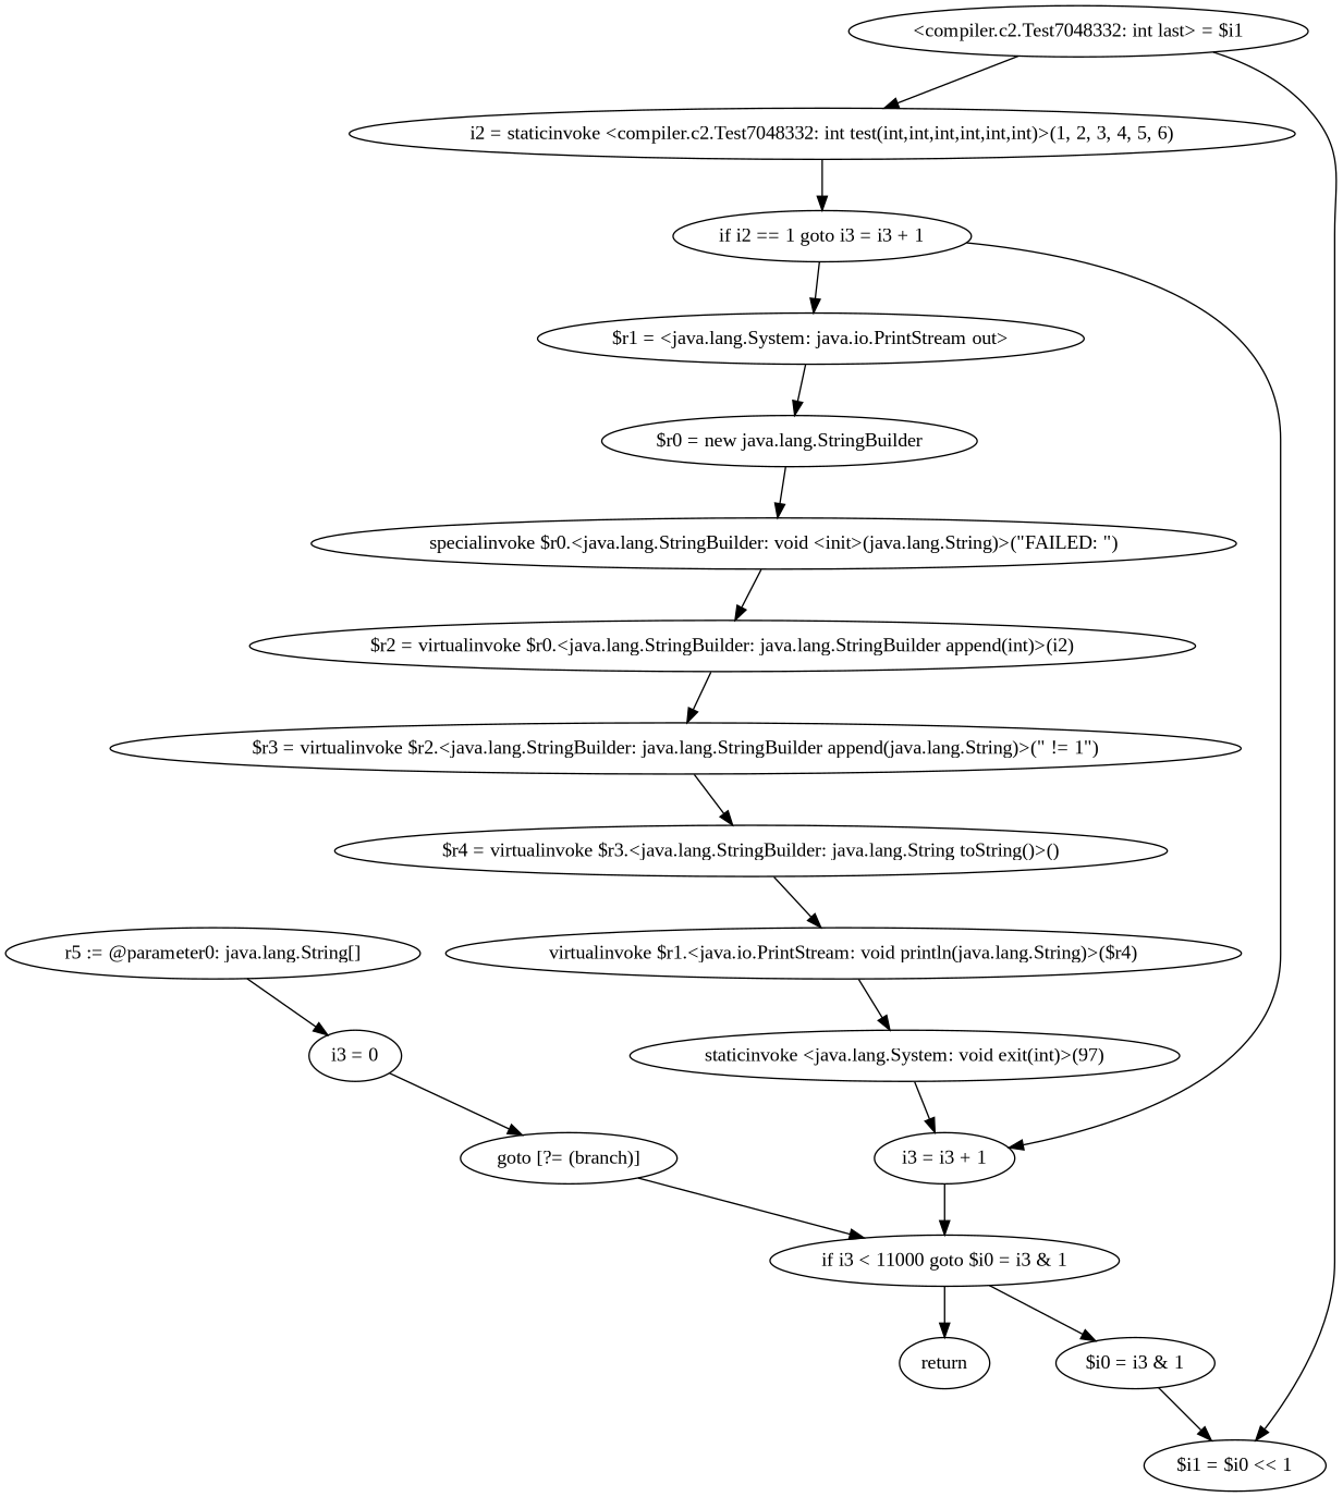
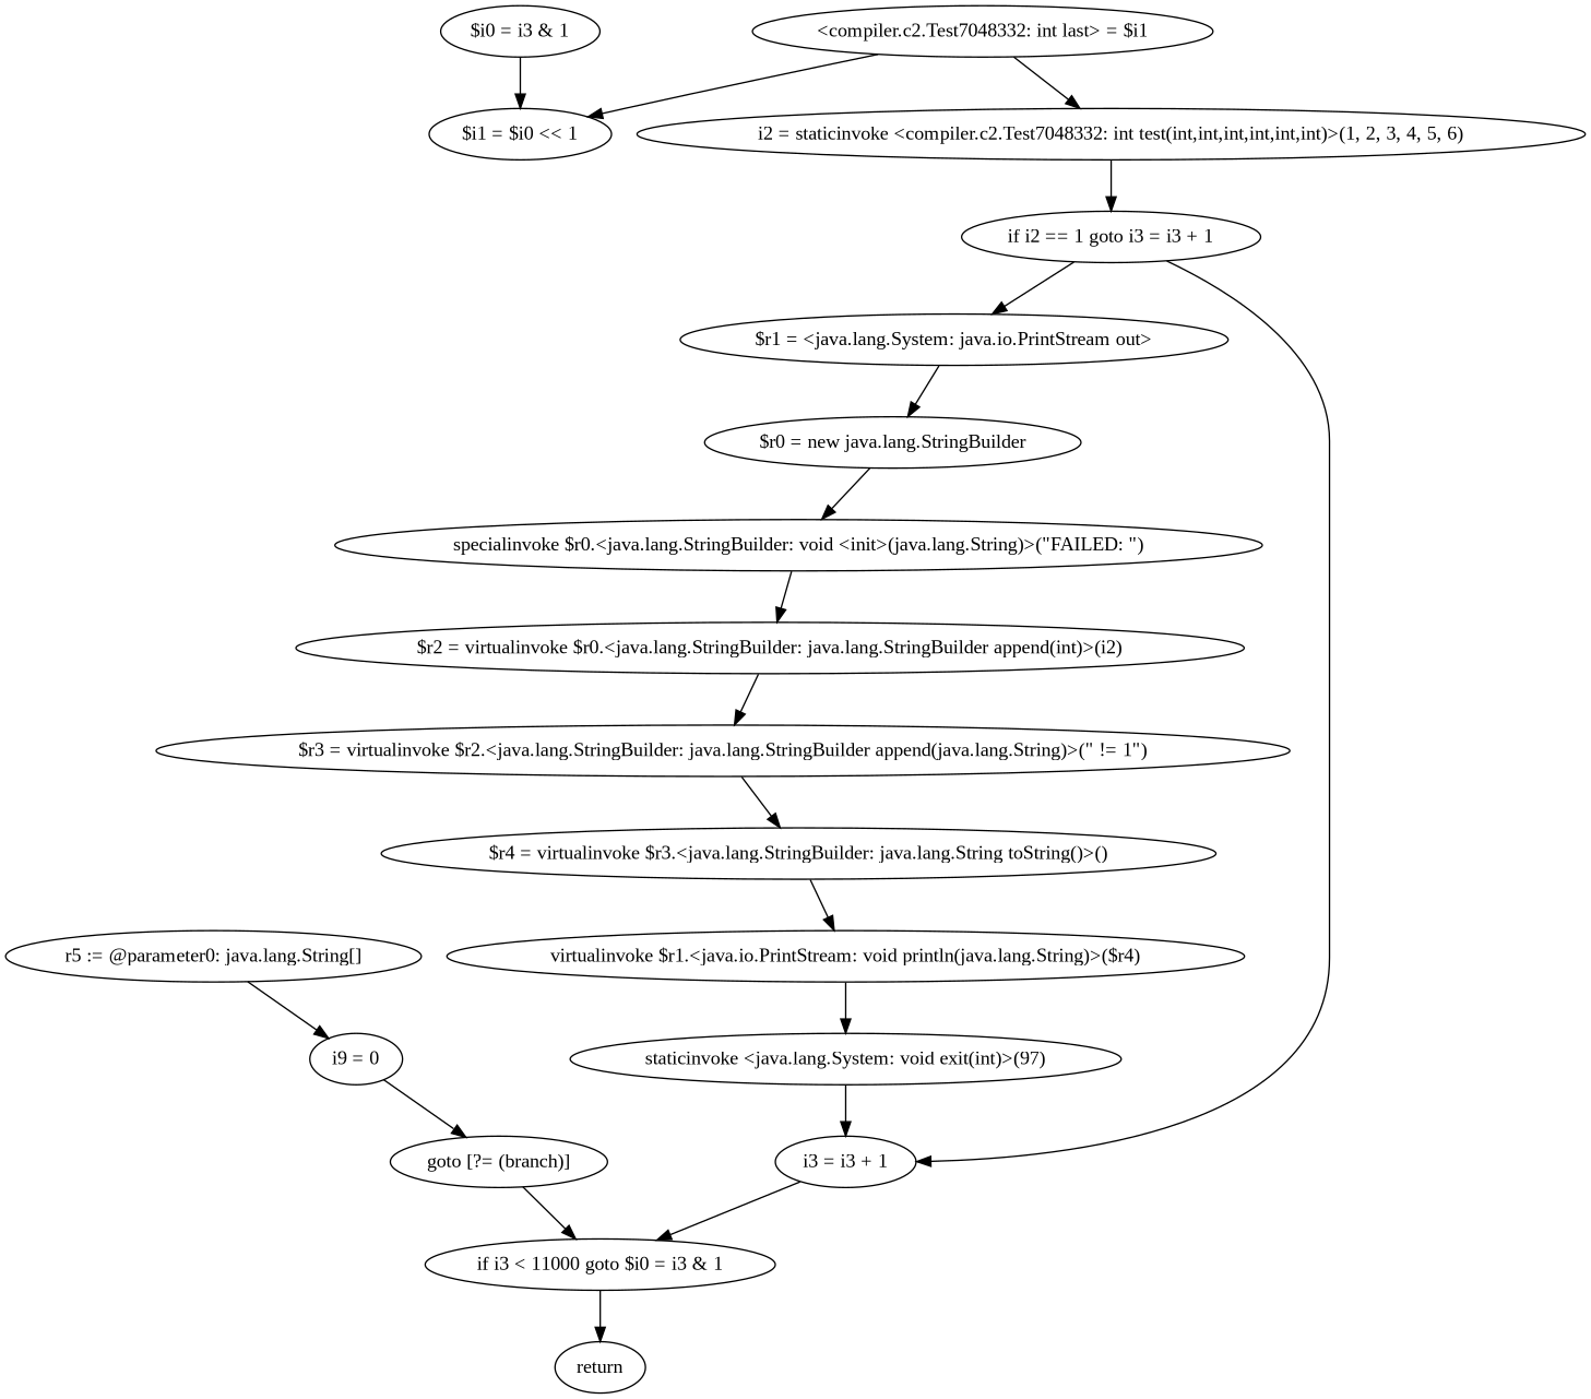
  digraph {
    fontname="Liberation Serif"
    node [fontname="Liberation Serif"]
    edge [fontname="Liberation Serif"]
    "r5 := @parameter0: java.lang.String[]"
-   "i3 = 0"
+   "i3 = 0" [label="i9 = 0"]
    "goto [?= (branch)]"
    "if i3 < 11000 goto $i0 = i3 & 1"
    "$i0 = i3 & 1"
    return
    "$i1 = $i0 << 1"
    "<compiler.c2.Test7048332: int last> = $i1"
    "i2 = staticinvoke <compiler.c2.Test7048332: int test(int,int,int,int,int,int)>(1, 2, 3, 4, 5, 6)"
    "if i2 == 1 goto i3 = i3 + 1"
    "$r1 = <java.lang.System: java.io.PrintStream out>"
    "i3 = i3 + 1"
    "$r0 = new java.lang.StringBuilder"
    "specialinvoke $r0.<java.lang.StringBuilder: void <init>(java.lang.String)>(\"FAILED: \")"
    "$r2 = virtualinvoke $r0.<java.lang.StringBuilder: java.lang.StringBuilder append(int)>(i2)"
    "$r3 = virtualinvoke $r2.<java.lang.StringBuilder: java.lang.StringBuilder append(java.lang.String)>(\" != 1\")"
    "$r4 = virtualinvoke $r3.<java.lang.StringBuilder: java.lang.String toString()>()"
    "virtualinvoke $r1.<java.io.PrintStream: void println(java.lang.String)>($r4)"
    "staticinvoke <java.lang.System: void exit(int)>(97)"
    "r5 := @parameter0: java.lang.String[]" -> "i3 = 0"
    "i3 = 0" -> "goto [?= (branch)]"
    "goto [?= (branch)]" -> "if i3 < 11000 goto $i0 = i3 & 1"
-   "if i3 < 11000 goto $i0 = i3 & 1" -> "$i0 = i3 & 1"
    "if i3 < 11000 goto $i0 = i3 & 1" -> return
    "$i0 = i3 & 1" -> "$i1 = $i0 << 1"
    "<compiler.c2.Test7048332: int last> = $i1" -> "$i1 = $i0 << 1"
    "<compiler.c2.Test7048332: int last> = $i1" -> "i2 = staticinvoke <compiler.c2.Test7048332: int test(int,int,int,int,int,int)>(1, 2, 3, 4, 5, 6)"
    "i2 = staticinvoke <compiler.c2.Test7048332: int test(int,int,int,int,int,int)>(1, 2, 3, 4, 5, 6)" -> "if i2 == 1 goto i3 = i3 + 1"
    "if i2 == 1 goto i3 = i3 + 1" -> "$r1 = <java.lang.System: java.io.PrintStream out>"
    "if i2 == 1 goto i3 = i3 + 1" -> "i3 = i3 + 1"
    "$r1 = <java.lang.System: java.io.PrintStream out>" -> "$r0 = new java.lang.StringBuilder"
    "i3 = i3 + 1" -> "if i3 < 11000 goto $i0 = i3 & 1"
    "$r0 = new java.lang.StringBuilder" -> "specialinvoke $r0.<java.lang.StringBuilder: void <init>(java.lang.String)>(\"FAILED: \")"
    "specialinvoke $r0.<java.lang.StringBuilder: void <init>(java.lang.String)>(\"FAILED: \")" -> "$r2 = virtualinvoke $r0.<java.lang.StringBuilder: java.lang.StringBuilder append(int)>(i2)"
    "$r2 = virtualinvoke $r0.<java.lang.StringBuilder: java.lang.StringBuilder append(int)>(i2)" -> "$r3 = virtualinvoke $r2.<java.lang.StringBuilder: java.lang.StringBuilder append(java.lang.String)>(\" != 1\")"
    "$r3 = virtualinvoke $r2.<java.lang.StringBuilder: java.lang.StringBuilder append(java.lang.String)>(\" != 1\")" -> "$r4 = virtualinvoke $r3.<java.lang.StringBuilder: java.lang.String toString()>()"
    "$r4 = virtualinvoke $r3.<java.lang.StringBuilder: java.lang.String toString()>()" -> "virtualinvoke $r1.<java.io.PrintStream: void println(java.lang.String)>($r4)"
    "virtualinvoke $r1.<java.io.PrintStream: void println(java.lang.String)>($r4)" -> "staticinvoke <java.lang.System: void exit(int)>(97)"
    "staticinvoke <java.lang.System: void exit(int)>(97)" -> "i3 = i3 + 1"
  }
